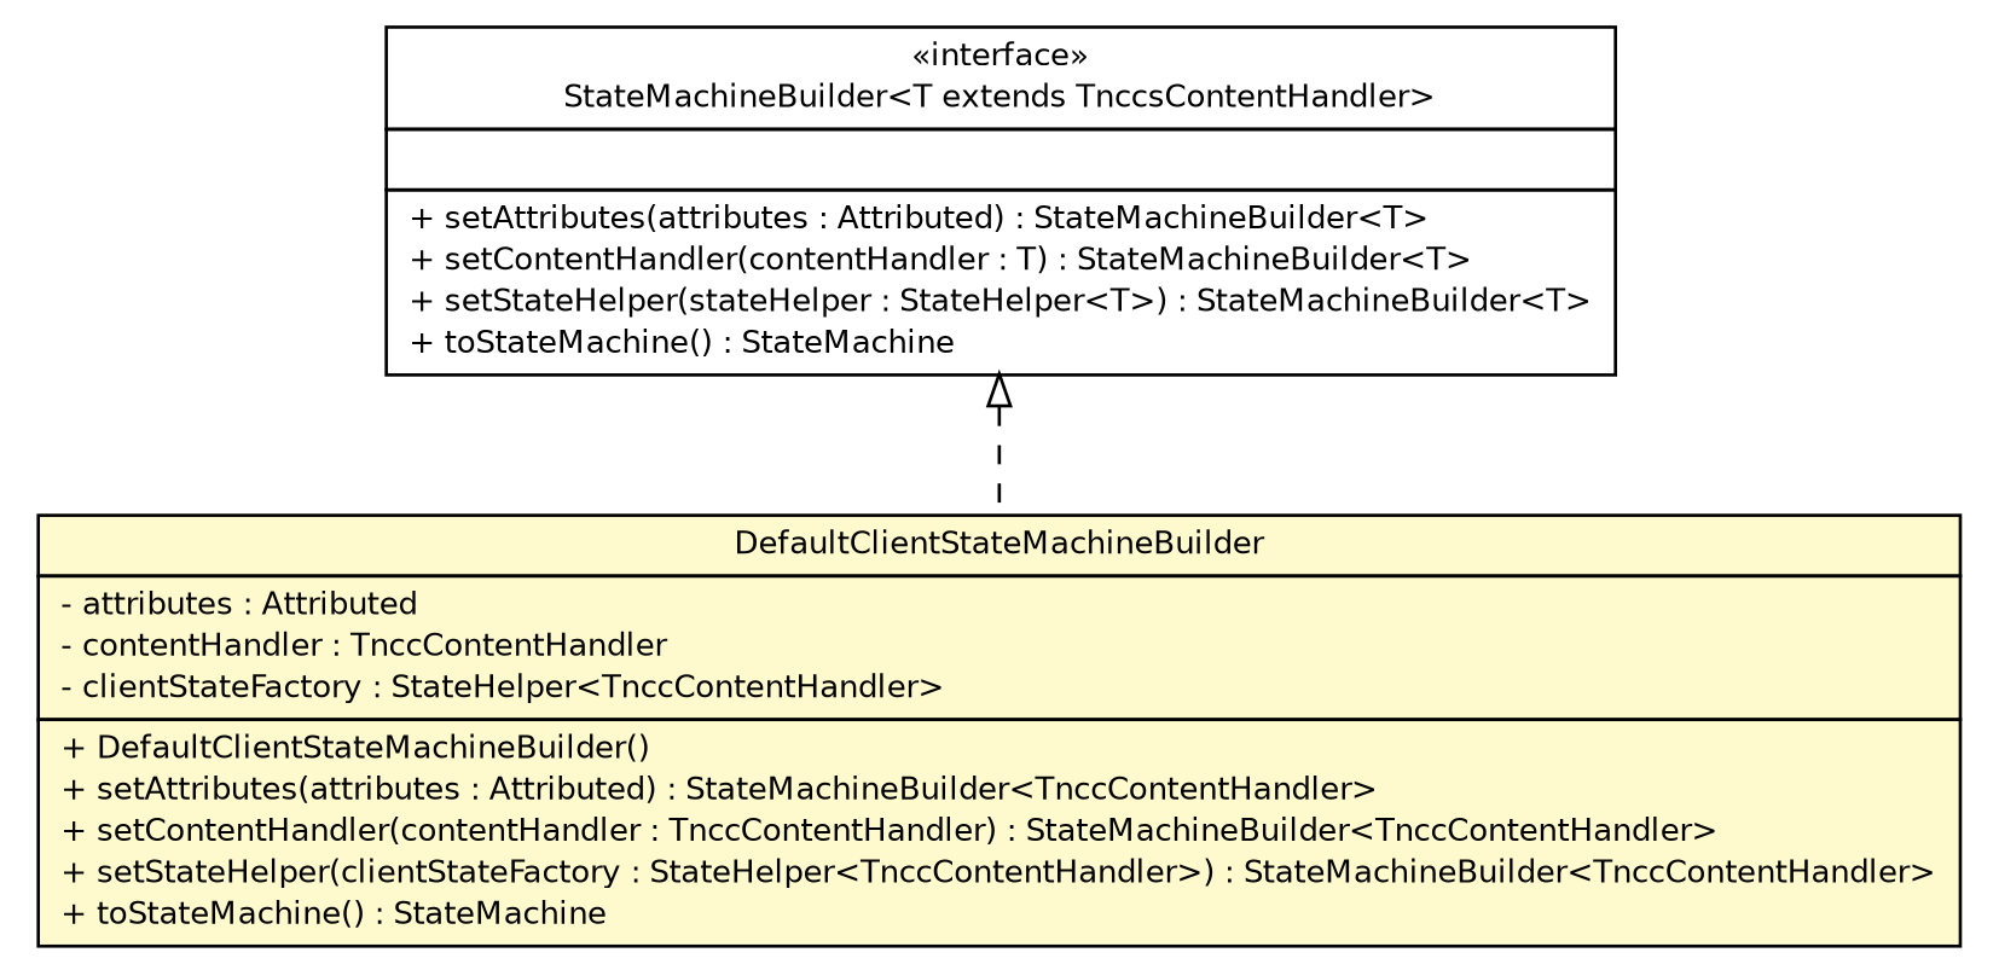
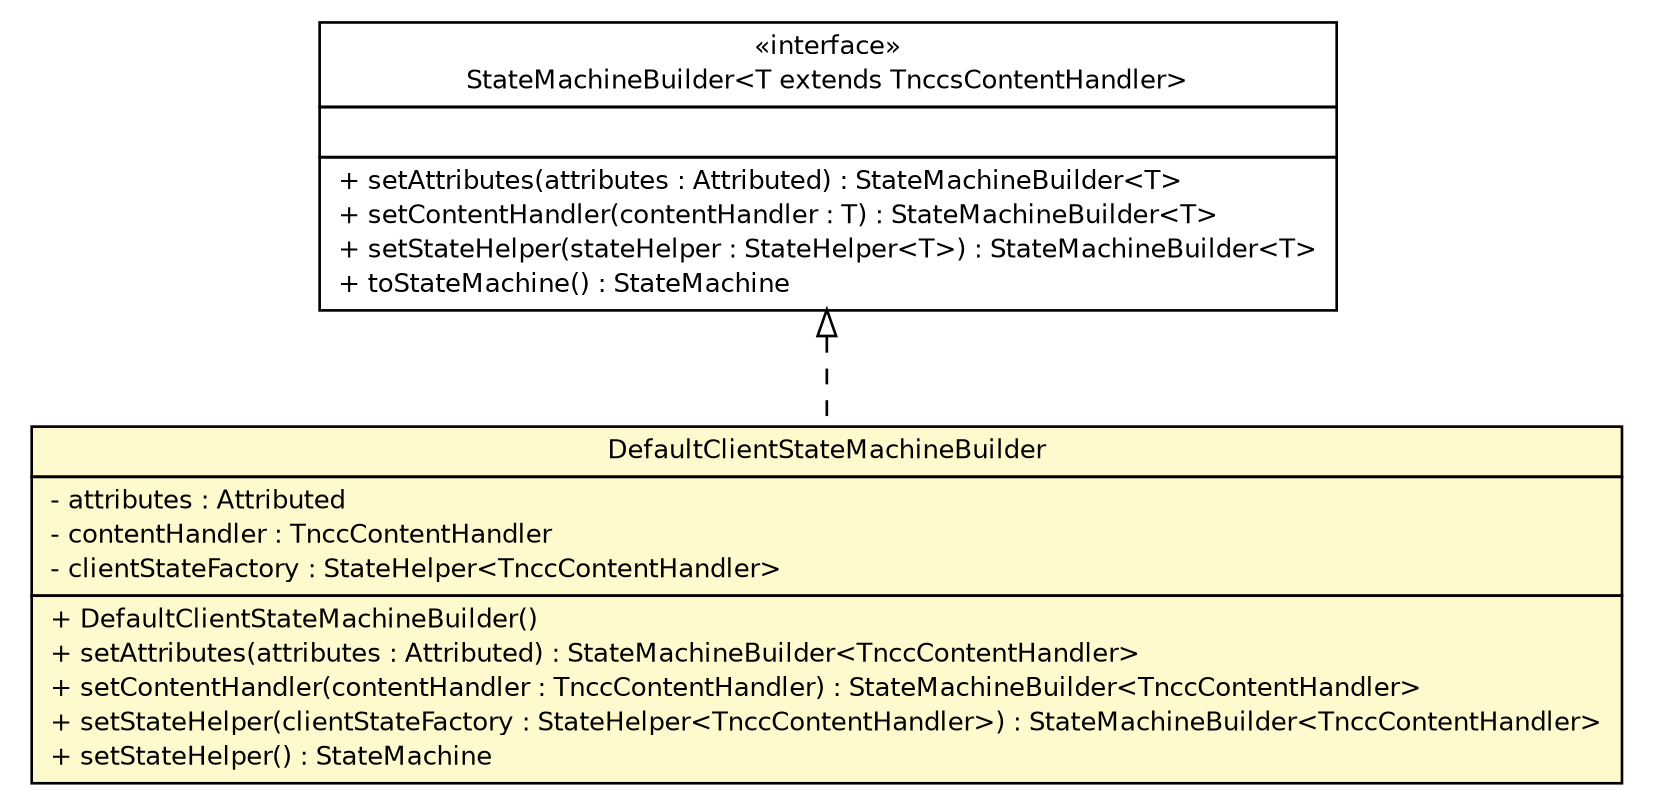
  digraph {
    nodesep=0.25
    ranksep=0.5
    node [fontcolor=black fontname=Helvetica fontsize=10.0 shape=plaintext]
    n1 [label=<<table title="de.hsbremen.tc.tnc.tnccs.session.statemachine.StateMachineBuilder" border="0" cellborder="1" cellspacing="0" cellpadding="2" port="p" href="../StateMachineBuilder.html"> 		<tr><td><table border="0" cellspacing="0" cellpadding="1"> <tr><td align="center" balign="center"> &#171;interface&#187; </td></tr> <tr><td align="center" balign="center"> StateMachineBuilder&lt;T extends TnccsContentHandler&gt; </td></tr> 		</table></td></tr> 		<tr><td><table border="0" cellspacing="0" cellpadding="1"> <tr><td align="left" balign="left">  </td></tr> 		</table></td></tr> 		<tr><td><table border="0" cellspacing="0" cellpadding="1"> <tr><td align="left" balign="left"> + setAttributes(attributes : Attributed) : StateMachineBuilder&lt;T&gt; </td></tr> <tr><td align="left" balign="left"> + setContentHandler(contentHandler : T) : StateMachineBuilder&lt;T&gt; </td></tr> <tr><td align="left" balign="left"> + setStateHelper(stateHelper : StateHelper&lt;T&gt;) : StateMachineBuilder&lt;T&gt; </td></tr> <tr><td align="left" balign="left"> + toStateMachine() : StateMachine </td></tr> 		</table></td></tr> 		</table>>]
-   n2 [label=<<table title="de.hsbremen.tc.tnc.tnccs.session.statemachine.simple.DefaultClientStateMachineBuilder" border="0" cellborder="1" cellspacing="0" cellpadding="2" port="p" bgcolor="lemonChiffon" href="./DefaultClientStateMachineBuilder.html"> 		<tr><td><table border="0" cellspacing="0" cellpadding="1"> <tr><td align="center" balign="center"> DefaultClientStateMachineBuilder </td></tr> 		</table></td></tr> 		<tr><td><table border="0" cellspacing="0" cellpadding="1"> <tr><td align="left" balign="left"> - attributes : Attributed </td></tr> <tr><td align="left" balign="left"> - contentHandler : TnccContentHandler </td></tr> <tr><td align="left" balign="left"> - clientStateFactory : StateHelper&lt;TnccContentHandler&gt; </td></tr> 		</table></td></tr> 		<tr><td><table border="0" cellspacing="0" cellpadding="1"> <tr><td align="left" balign="left"> + DefaultClientStateMachineBuilder() </td></tr> <tr><td align="left" balign="left"> + setAttributes(attributes : Attributed) : StateMachineBuilder&lt;TnccContentHandler&gt; </td></tr> <tr><td align="left" balign="left"> + setContentHandler(contentHandler : TnccContentHandler) : StateMachineBuilder&lt;TnccContentHandler&gt; </td></tr> <tr><td align="left" balign="left"> + setStateHelper(clientStateFactory : StateHelper&lt;TnccContentHandler&gt;) : StateMachineBuilder&lt;TnccContentHandler&gt; </td></tr> <tr><td align="left" balign="left"> + toStateMachine() : StateMachine </td></tr> 		</table></td></tr> 		</table>>]
+   n2 [label=<<table title="de.hsbremen.tc.tnc.tnccs.session.statemachine.simple.DefaultClientStateMachineBuilder" border="0" cellborder="1" cellspacing="0" cellpadding="2" port="p" bgcolor="lemonChiffon" href="./DefaultClientStateMachineBuilder.html"> 		<tr><td><table border="0" cellspacing="0" cellpadding="1"> <tr><td align="center" balign="center"> DefaultClientStateMachineBuilder </td></tr> 		</table></td></tr> 		<tr><td><table border="0" cellspacing="0" cellpadding="1"> <tr><td align="left" balign="left"> - attributes : Attributed </td></tr> <tr><td align="left" balign="left"> - contentHandler : TnccContentHandler </td></tr> <tr><td align="left" balign="left"> - clientStateFactory : StateHelper&lt;TnccContentHandler&gt; </td></tr> 		</table></td></tr> 		<tr><td><table border="0" cellspacing="0" cellpadding="1"> <tr><td align="left" balign="left"> + DefaultClientStateMachineBuilder() </td></tr> <tr><td align="left" balign="left"> + setAttributes(attributes : Attributed) : StateMachineBuilder&lt;TnccContentHandler&gt; </td></tr> <tr><td align="left" balign="left"> + setContentHandler(contentHandler : TnccContentHandler) : StateMachineBuilder&lt;TnccContentHandler&gt; </td></tr> <tr><td align="left" balign="left"> + setStateHelper(clientStateFactory : StateHelper&lt;TnccContentHandler&gt;) : StateMachineBuilder&lt;TnccContentHandler&gt; </td></tr> <tr><td align="left" balign="left"> + setStateHelper() : StateMachine </td></tr> 		</table></td></tr> 		</table>>]
    n1 -> n2 [arrowtail=empty dir=back fontname=Helvetica fontsize=10 headport=p labelfontname=Helvetica labelfontsize=10 style=dashed tailport=p]
  }
